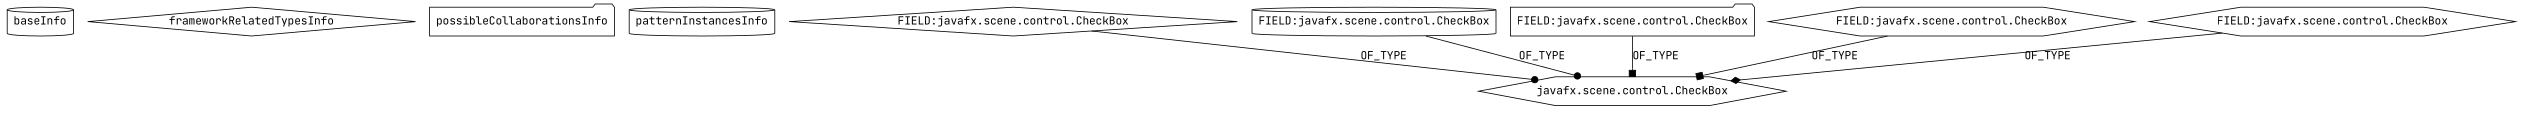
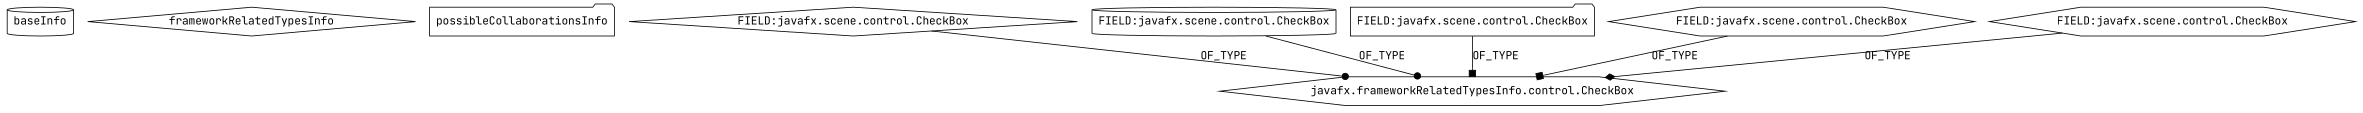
  digraph {
    fontname="JetBrains Mono"
    node [fontname="JetBrains Mono" shape=cylinder isFrameworkType=false vertexType=FIELD_DECLARATION]
    edge [arrowhead=dot fontname="JetBrains Mono"]
    baseInfo [category=pattern graphId=1023 isAnonymous=false possibleRelation=false isFrameworkType="" vertexType=""]
    frameworkRelatedTypesInfo [shape=diamond isFrameworkType="" vertexType=""]
    possibleCollaborationsInfo [shape=folder isFrameworkType="" vertexType=""]
-   patternInstancesInfo [0="josesoler7-agendavital~/josesoler7-agendavital/agendavital-master/src/agendavital/vista/FXMLNuevasNoticiasController.java~FXMLNuevasNoticiasController~3371" 1="tarunbod-SummonCommandCreator~/tarunbod-SummonCommandCreator/SummonCommandCreator-master/src/me/FirstWorldAnarchy/scc/application/FXMLDocumentController.java~FXMLDocumentController~4474" isFrameworkType="" vertexType=""]
-   n5 [label="javafx.scene.control.CheckBox" shape=hexagon vertexType=FRAMEWORK_CLASS_TYPE]
+   n5 [label="javafx.frameworkRelatedTypesInfo.control.CheckBox" shape=hexagon vertexType=FRAMEWORK_CLASS_TYPE]
    n6 [label="FIELD:javafx.scene.control.CheckBox" shape=diamond]
    n7 [label="FIELD:javafx.scene.control.CheckBox"]
    n8 [label="FIELD:javafx.scene.control.CheckBox" shape=folder]
    n9 [label="FIELD:javafx.scene.control.CheckBox" shape=hexagon]
    n10 [label="FIELD:javafx.scene.control.CheckBox" shape=hexagon]
    n6 -> n5 [label=OF_TYPE]
    n7 -> n5 [label=OF_TYPE]
    n8 -> n5 [arrowhead=box label=OF_TYPE]
    n9 -> n5 [arrowhead=box label=OF_TYPE]
    n10 -> n5 [arrowhead=diamond label=OF_TYPE]
  }
